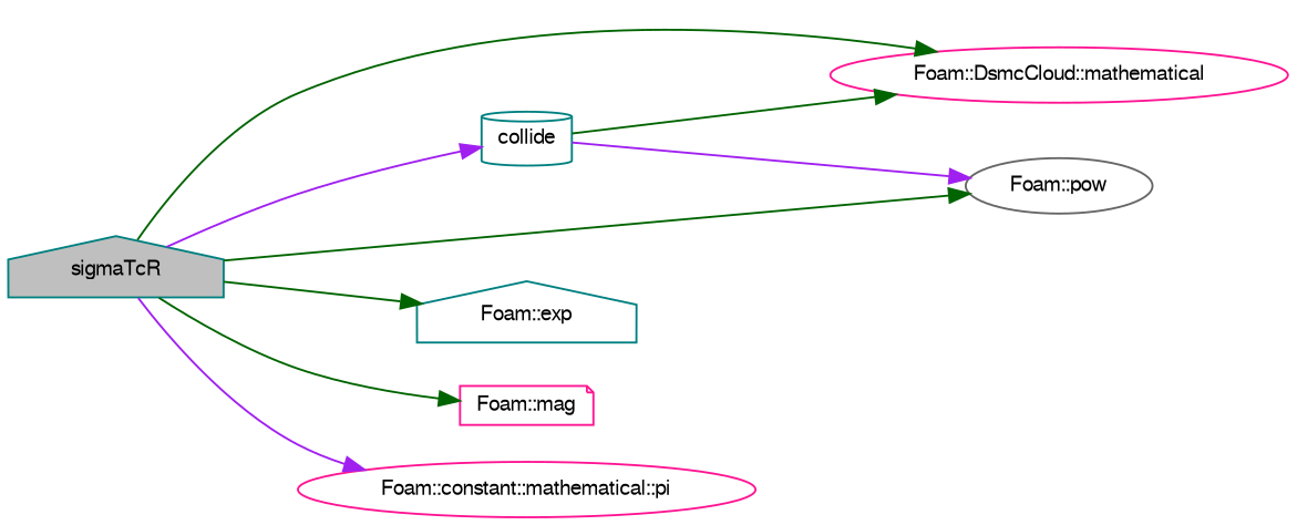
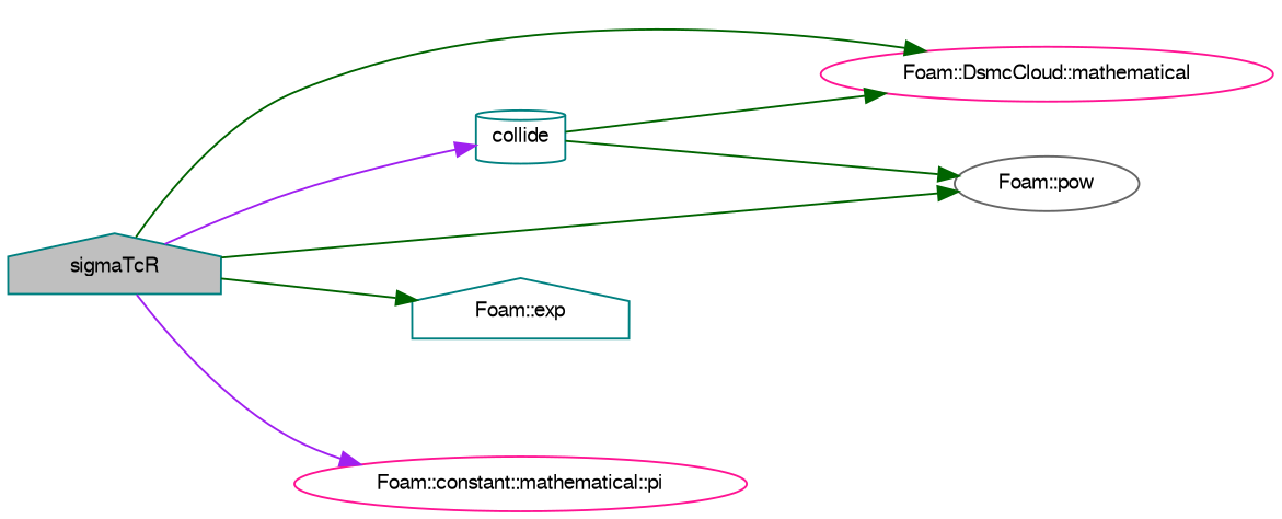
  digraph {
    rankdir=LR
    node [color=teal fontname=FreeSans fontsize=10 shape=ellipse]
    edge [color=darkgreen fontname=FreeSans fontsize=10 labelfontname=FreeSans labelfontsize=10 style=solid]
    n1 [fillcolor=grey75 fontcolor=black height=0.2 label=sigmaTcR shape=house style=filled width=0.4]
    n2 [height=0.2 label=collide shape=cylinder width=0.4]
    n3 [color=deeppink height=0.2 label="Foam::DsmcCloud::mathematical" width=0.4]
    n4 [color=gray40 height=0.2 label="Foam::pow" width=0.4]
    n5 [height=0.2 label="Foam::exp" shape=house width=0.4]
-   n6 [color=deeppink height=0.2 label="Foam::mag" shape=note width=0.4]
    n7 [color=deeppink height=0.2 label="Foam::constant::mathematical::pi" width=0.4]
    n1 -> n2 [color=purple]
    n1 -> n3
    n1 -> n4
    n1 -> n5
-   n1 -> n6
    n1 -> n7 [color=purple]
    n2 -> n3
-   n2 -> n4 [color=purple]
+   n2 -> n4
  }
